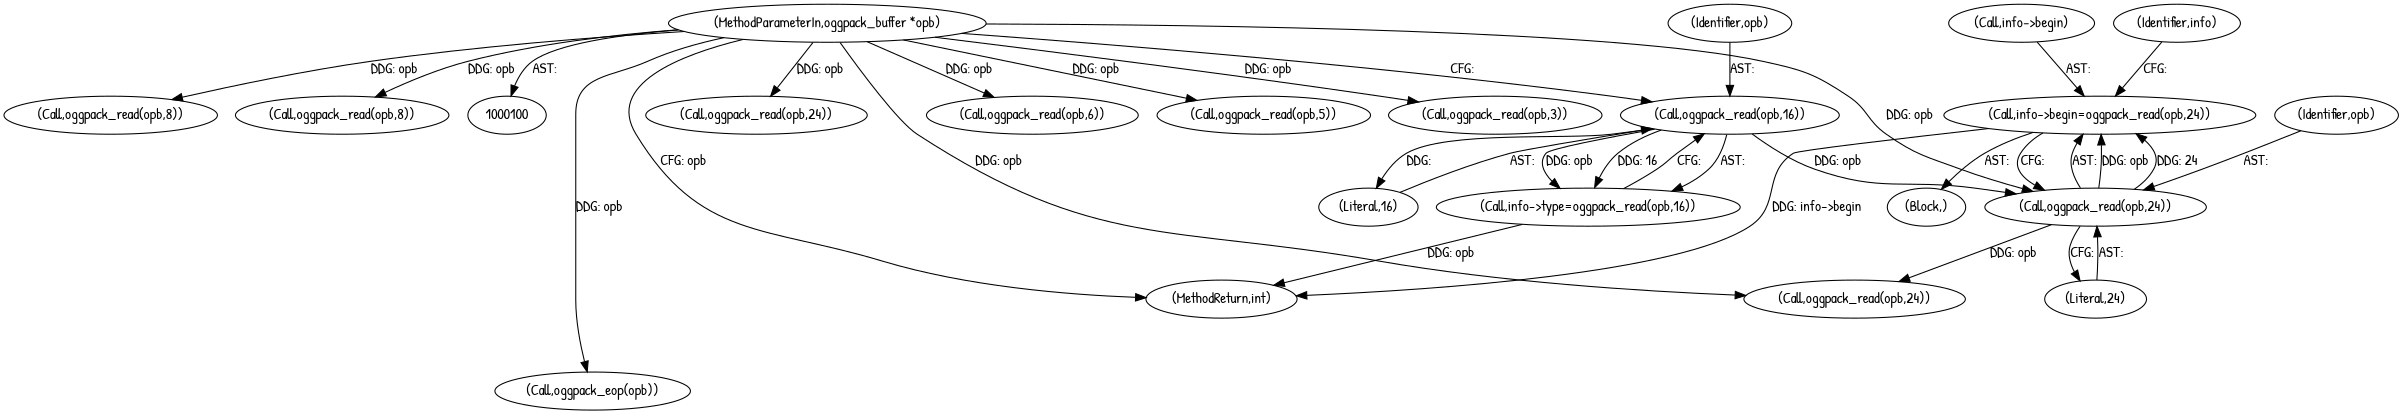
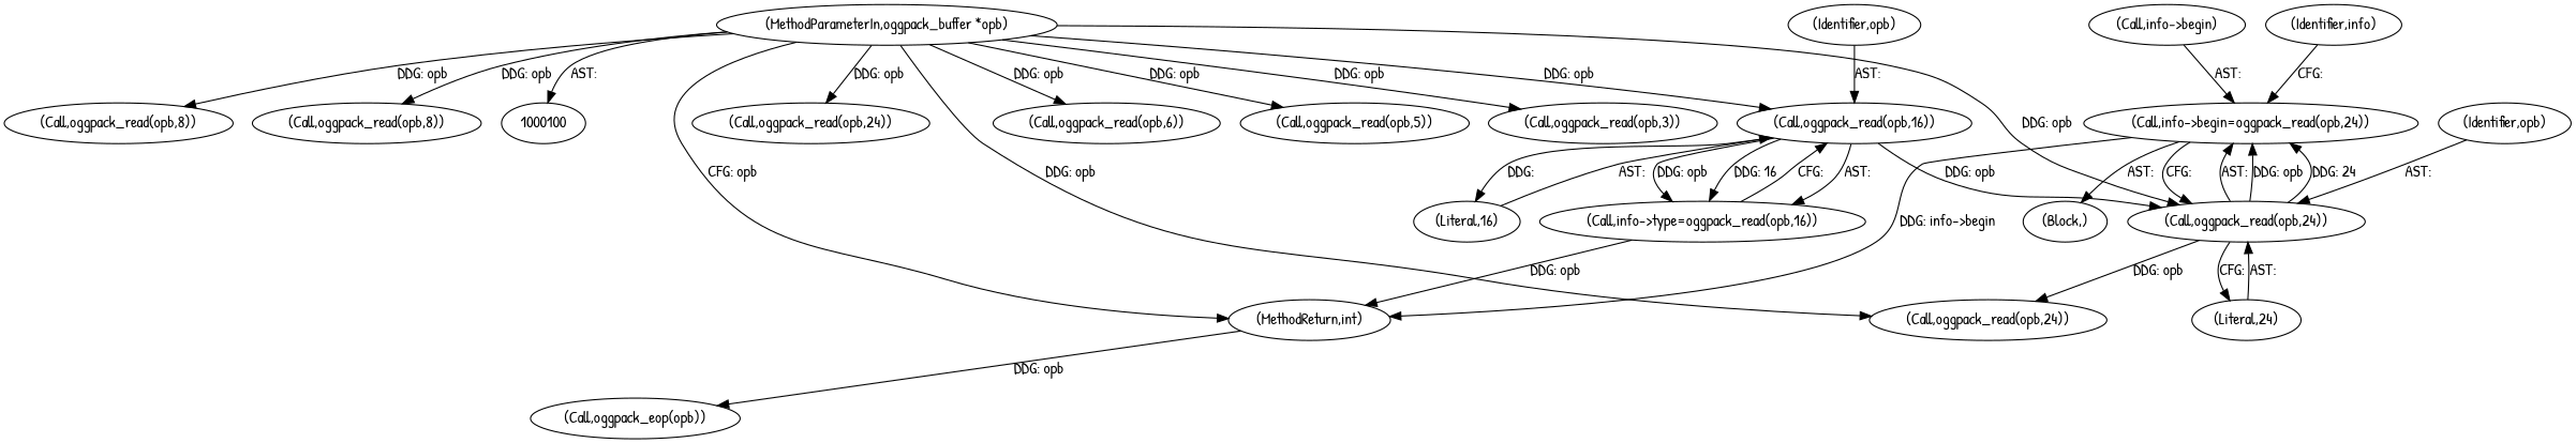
  digraph {
    fontname="Patrick Hand"
    node [fontname="Patrick Hand"]
    edge [fontname="Patrick Hand"]
    n1 [label="(Call,info->begin=oggpack_read(opb,24))"]
    n2 [label="(Call,oggpack_read(opb,24))"]
    n3 [label="(Block,)"]
    n4 [label="(MethodReturn,int)"]
    n5 [label="(Literal,24)"]
    n6 [label="(Call,oggpack_read(opb,24))"]
    n7 [label="(Call,oggpack_read(opb,16))"]
    n8 [label="(Call,info->type=oggpack_read(opb,16))"]
    n9 [label="(Literal,16)"]
    n10 [label="(MethodParameterIn,oggpack_buffer *opb)"]
    n11 [label="(Call,oggpack_read(opb,24))"]
    n12 [label="(Call,oggpack_eop(opb))"]
    n13 [label="(Call,oggpack_read(opb,6))"]
    n14 [label="(Call,oggpack_read(opb,5))"]
    n15 [label="(Call,oggpack_read(opb,3))"]
    n16 [label="(Call,oggpack_read(opb,8))"]
    n17 [label="(Call,oggpack_read(opb,8))"]
    1000100
    n19 [label="(Identifier,opb)"]
    n20 [label="(Identifier,opb)"]
    n21 [label="(Identifier,info)"]
    n22 [label="(Call,info->begin)"]
    n1 -> n2 [label="CFG: "]
    n1 -> n3 [label="AST: "]
    n1 -> n4 [label="DDG: info->begin"]
    n2 -> n1 [label="AST: "]
    n2 -> n1 [label="DDG: opb"]
    n2 -> n1 [label="DDG: 24"]
    n2 -> n5 [label="CFG: "]
    n2 -> n6 [label="DDG: opb"]
    n5 -> n2 [label="AST: "]
    n7 -> n2 [label="DDG: opb"]
    n7 -> n8 [label="AST: "]
    n7 -> n8 [label="DDG: opb"]
    n7 -> n8 [label="DDG: 16"]
    n7 -> n9 [label="DDG: "]
    n8 -> n4 [label="DDG: opb"]
    n8 -> n7 [label="CFG: "]
    n9 -> n7 [label="AST: "]
    n10 -> n2 [label="DDG: opb"]
    n10 -> n4 [label="CFG: opb"]
    n10 -> n6 [label="DDG: opb"]
-   n10 -> n7 [label="CFG: "]
+   n10 -> n7 [label="DDG: opb"]
    n10 -> n11 [label="DDG: opb"]
-   n10 -> n12 [label="DDG: opb"]
+   n4 -> n12 [label="DDG: opb"]
    n10 -> n13 [label="DDG: opb"]
    n10 -> n14 [label="DDG: opb"]
    n10 -> n15 [label="DDG: opb"]
    n10 -> n16 [label="DDG: opb"]
    n10 -> n17 [label="DDG: opb"]
    n10 -> 1000100 [label="AST: "]
    n19 -> n7 [label="AST: "]
    n20 -> n2 [label="AST: "]
    n21 -> n1 [label="CFG: "]
    n22 -> n1 [label="AST: "]
  }
